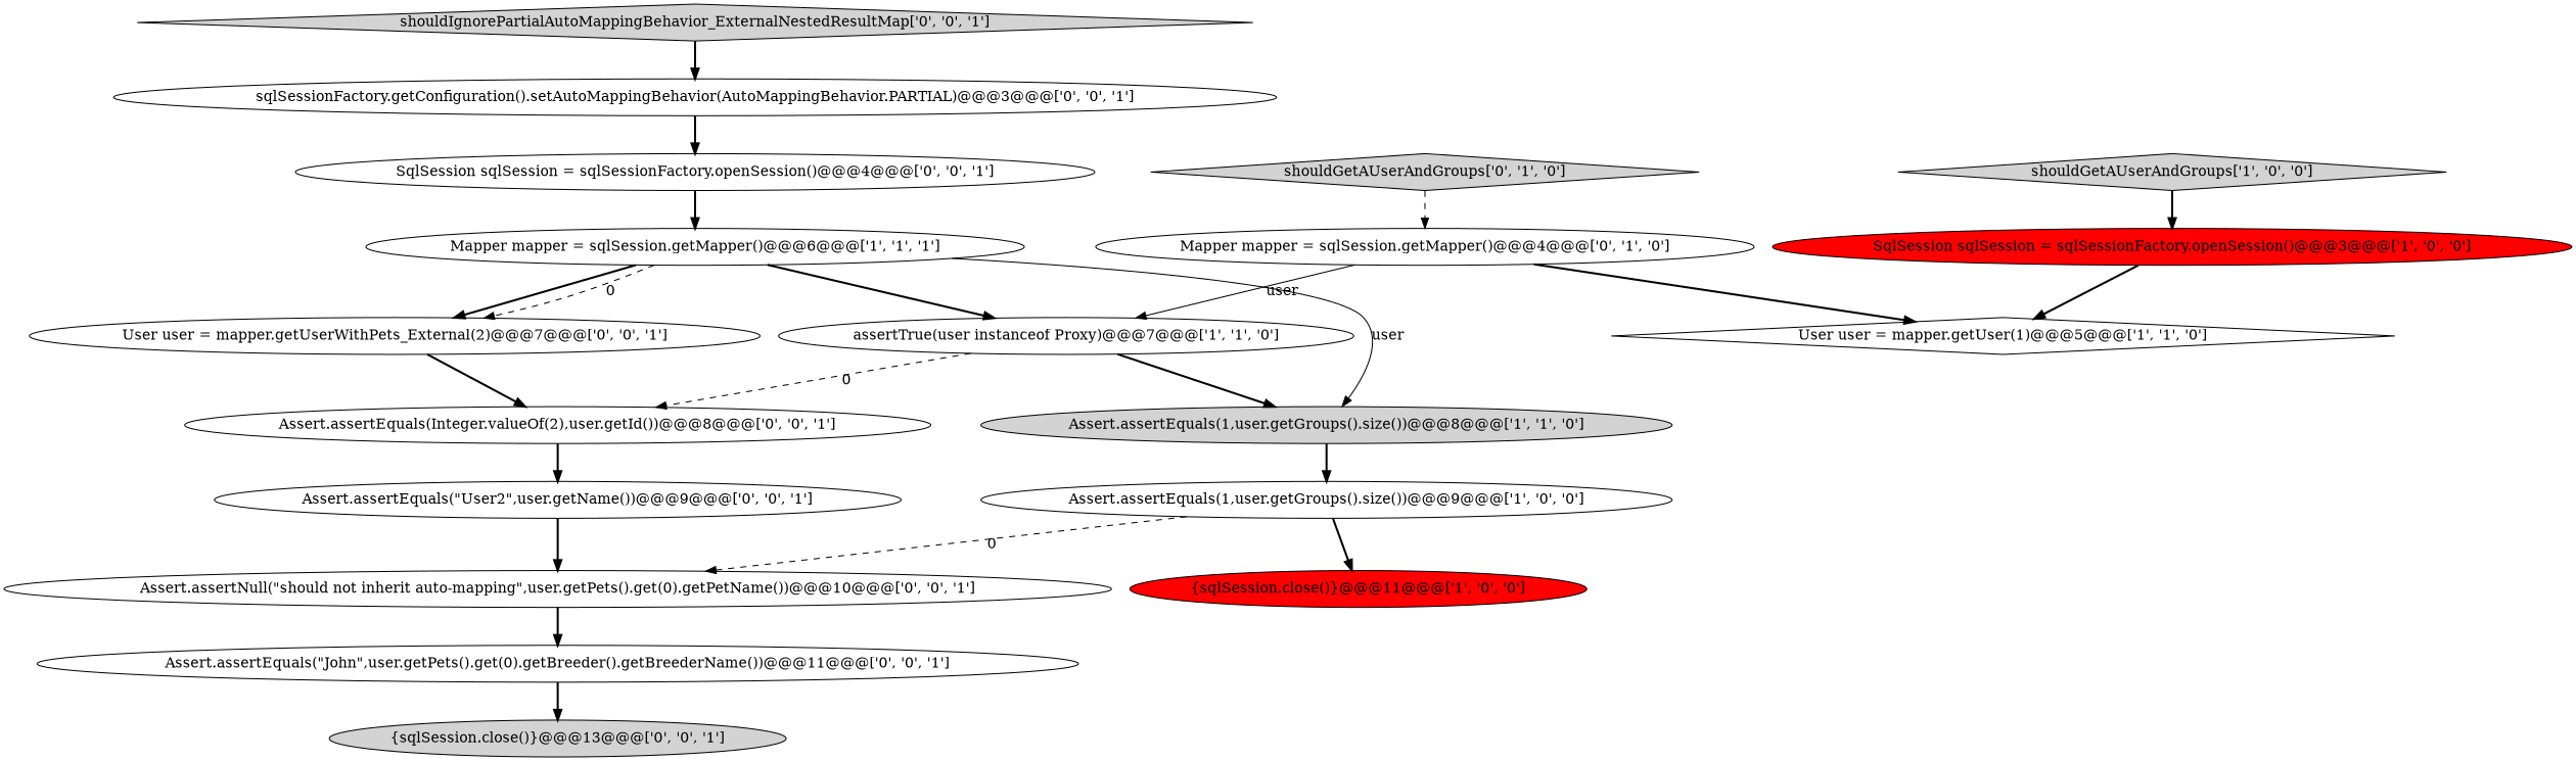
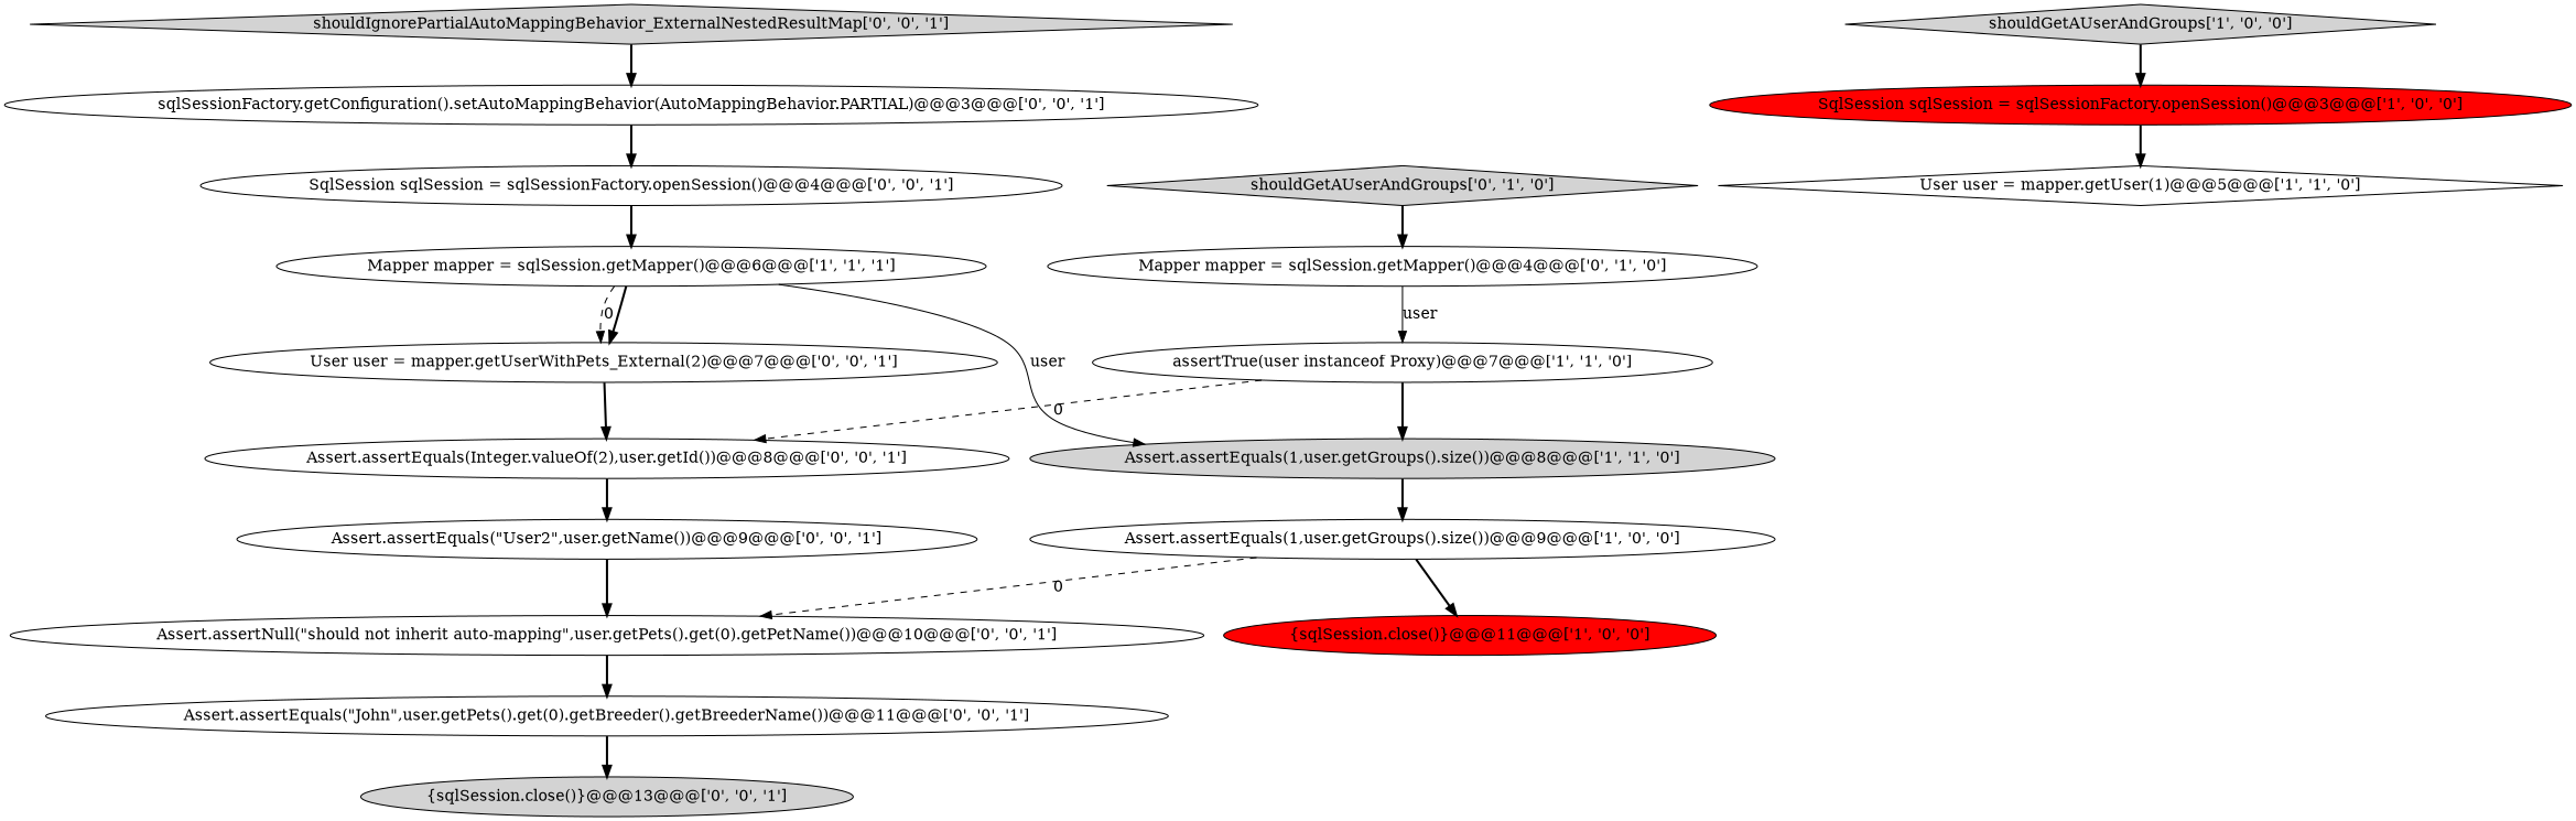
  digraph {
    node [fillcolor=white shape=ellipse style=filled]
    edge [style=bold]
    n1 [label="Assert.assertEquals(\"User2\",user.getName())@@@9@@@['0', '0', '1']"]
    n2 [label="Assert.assertNull(\"should not inherit auto-mapping\",user.getPets().get(0).getPetName())@@@10@@@['0', '0', '1']"]
    n3 [label="Assert.assertEquals(\"John\",user.getPets().get(0).getBreeder().getBreederName())@@@11@@@['0', '0', '1']"]
    n4 [fillcolor=lightgray label="shouldGetAUserAndGroups['1', '0', '0']" shape=diamond]
    n5 [fillcolor=red label="SqlSession sqlSession = sqlSessionFactory.openSession()@@@3@@@['1', '0', '0']"]
    n6 [label="User user = mapper.getUser(1)@@@5@@@['1', '1', '0']" shape=diamond]
    n7 [fillcolor=lightgray label="{sqlSession.close()}@@@13@@@['0', '0', '1']"]
    n8 [fillcolor=red label="{sqlSession.close()}@@@11@@@['1', '0', '0']"]
    n9 [label="Mapper mapper = sqlSession.getMapper()@@@6@@@['1', '1', '1']"]
    n10 [label="User user = mapper.getUserWithPets_External(2)@@@7@@@['0', '0', '1']"]
    n11 [fillcolor=lightgray label="Assert.assertEquals(1,user.getGroups().size())@@@8@@@['1', '1', '0']"]
    n12 [label="assertTrue(user instanceof Proxy)@@@7@@@['1', '1', '0']"]
    n13 [label="Assert.assertEquals(Integer.valueOf(2),user.getId())@@@8@@@['0', '0', '1']"]
    n14 [label="Assert.assertEquals(1,user.getGroups().size())@@@9@@@['1', '0', '0']"]
    n15 [fillcolor=lightgray label="shouldIgnorePartialAutoMappingBehavior_ExternalNestedResultMap['0', '0', '1']" shape=diamond]
    n16 [label="sqlSessionFactory.getConfiguration().setAutoMappingBehavior(AutoMappingBehavior.PARTIAL)@@@3@@@['0', '0', '1']"]
    n17 [label="SqlSession sqlSession = sqlSessionFactory.openSession()@@@4@@@['0', '0', '1']"]
    n18 [label="Mapper mapper = sqlSession.getMapper()@@@4@@@['0', '1', '0']"]
    n19 [fillcolor=lightgray label="shouldGetAUserAndGroups['0', '1', '0']" shape=diamond]
    n1 -> n2
    n2 -> n3
    n3 -> n7
    n4 -> n5
    n5 -> n6
    n9 -> n10
    n9 -> n10 [label=0 style=dashed]
    n9 -> n11 [label=user style=solid]
-   n9 -> n12
    n10 -> n13
    n11 -> n14
    n12 -> n11
    n12 -> n13 [label=0 style=dashed]
    n13 -> n1
    n14 -> n2 [label=0 style=dashed]
    n14 -> n8
    n15 -> n16
    n16 -> n17
    n17 -> n9
-   n18 -> n6
    n18 -> n12 [label=user style=solid]
-   n19 -> n18 [style=dashed]
+   n19 -> n18
  }
